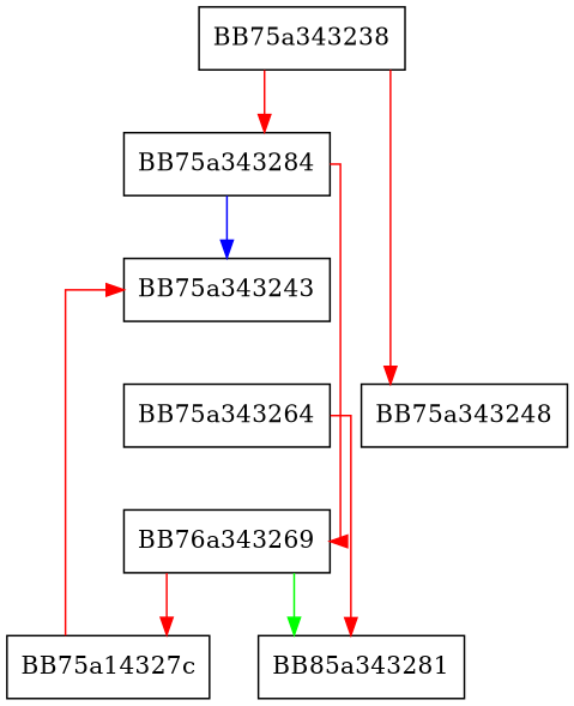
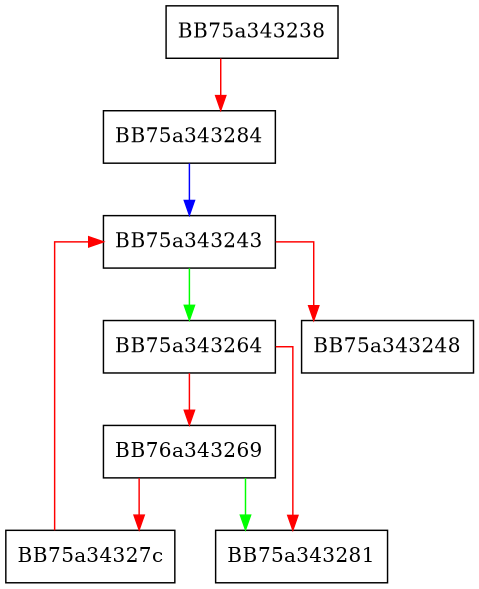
  digraph {
    fontname="DejaVu Serif"
    splines=ortho
    node [fontname="DejaVu Serif" shape=box]
    edge [color=red fontname="DejaVu Serif"]
    BB75a343238
    BB75a343284
    BB75a343243
    BB75a343264
    BB75a343248
-   BB75a343281 [label=BB85a343281]
+   BB75a343281
    n7 [label=BB76a343269]
-   BB75a34327c [label=BB75a14327c]
+   BB75a34327c
    BB75a343238 -> BB75a343284
    BB75a343284 -> BB75a343243 [color=blue]
-   BB75a343238 -> BB75a343248
+   BB75a343243 -> BB75a343264 [color=green]
+   BB75a343243 -> BB75a343248
    BB75a343264 -> BB75a343281
-   BB75a343284 -> n7
+   BB75a343264 -> n7
    n7 -> BB75a343281 [color=green]
    n7 -> BB75a34327c
    BB75a34327c -> BB75a343243
  }
